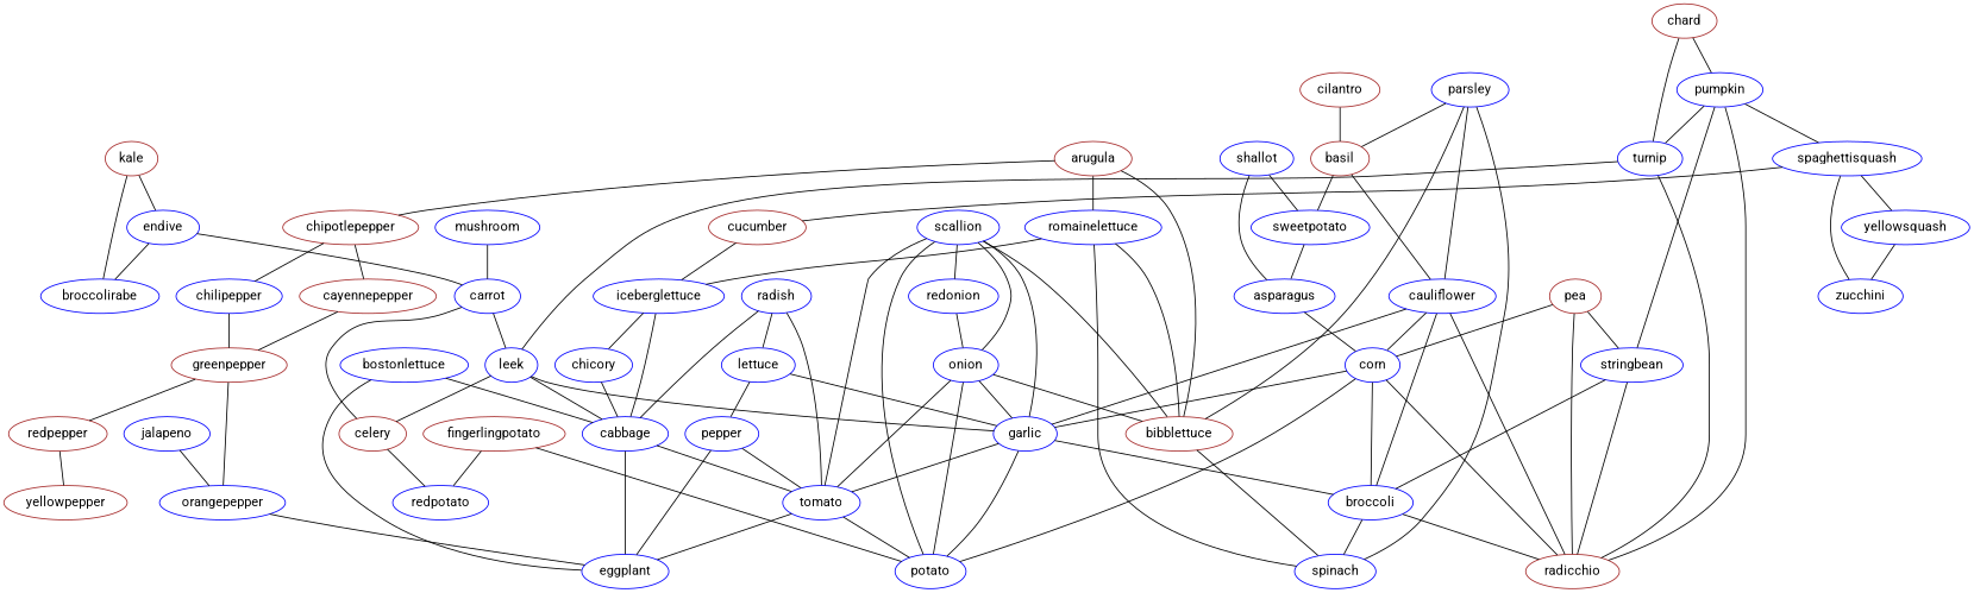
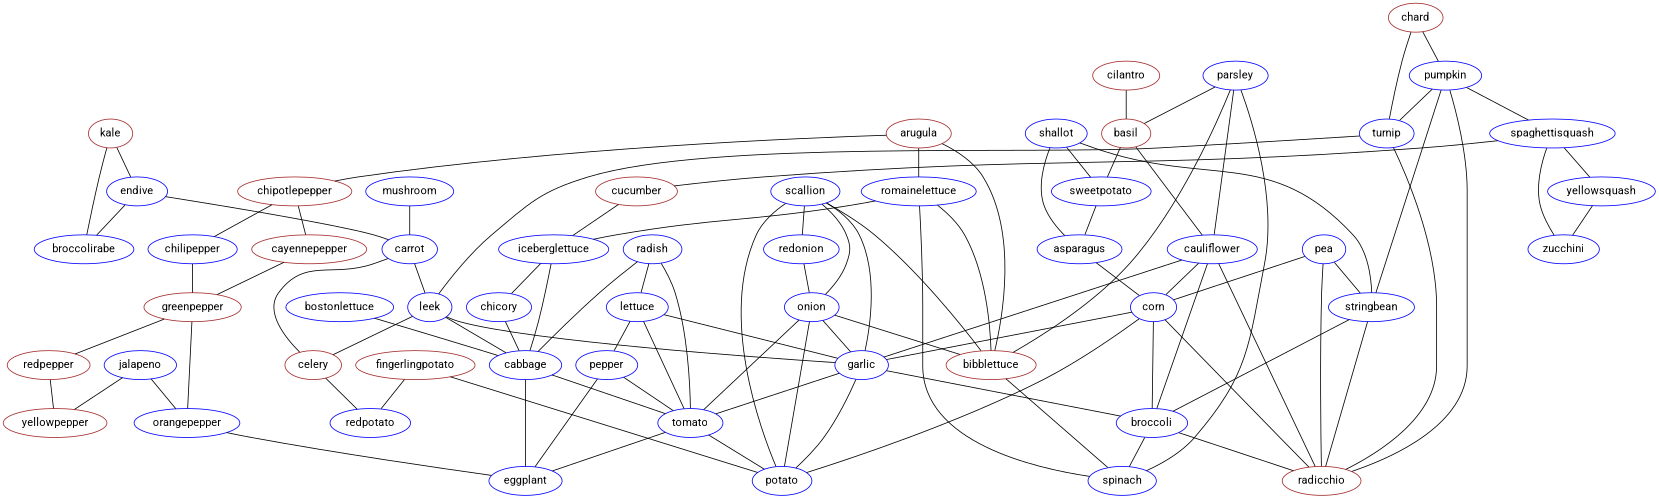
  strict graph {
    fontname=Roboto
    node [color=blue fontname=Roboto]
    edge [fontname=Roboto weight=1]
    kale [color=brown]
    endive
    broccolirabe
    carrot
    radish
    lettuce
    cabbage
    tomato
    pepper
    garlic
    eggplant
    potato
    basil [color=brown]
    parsley
    cauliflower
    bibblettuce [color=brown]
    spinach
    sweetpotato
    radicchio [color=brown]
    corn
    broccoli
    arugula [color=brown]
    chipotlepepper [color=brown]
    romainelettuce
    chilipepper
    cayennepepper [color=brown]
    iceberglettuce
    greenpepper [color=brown]
    redpepper [color=brown]
    orangepepper
    scallion
    redonion
    onion
    cilantro [color=brown]
    chard [color=brown]
    pumpkin
    turnip
    spaghettisquash
    stringbean
    leek
    asparagus
    cucumber [color=brown]
    yellowsquash
    zucchini
    celery [color=brown]
    mushroom
    shallot
    chicory
-   pea [color=brown]
+   pea
    yellowpepper [color=brown]
    bostonlettuce
    redpotato
    jalapeno
    fingerlingpotato [color=brown]
    kale -- endive
    kale -- broccolirabe
    endive -- broccolirabe
    endive -- carrot
    carrot -- leek
    carrot -- celery
    radish -- lettuce
    radish -- cabbage
    radish -- tomato
-   scallion -- tomato
+   lettuce -- tomato
    lettuce -- pepper
    lettuce -- garlic
    cabbage -- tomato
    cabbage -- eggplant
    tomato -- eggplant
    tomato -- potato
    pepper -- tomato
    pepper -- eggplant
    garlic -- tomato
    garlic -- potato
    garlic -- broccoli
    basil -- cauliflower
    basil -- sweetpotato
    parsley -- basil
    parsley -- cauliflower
    parsley -- bibblettuce
    parsley -- spinach
    cauliflower -- garlic
    cauliflower -- radicchio
    cauliflower -- corn
    cauliflower -- broccoli
    bibblettuce -- spinach
    sweetpotato -- asparagus
    corn -- garlic
    corn -- potato
    corn -- radicchio
    corn -- broccoli
    broccoli -- spinach
    broccoli -- radicchio
    arugula -- bibblettuce
    arugula -- chipotlepepper
    arugula -- romainelettuce
    chipotlepepper -- chilipepper
    chipotlepepper -- cayennepepper
    romainelettuce -- bibblettuce
    romainelettuce -- spinach
    romainelettuce -- iceberglettuce
    chilipepper -- greenpepper
    cayennepepper -- greenpepper
    iceberglettuce -- cabbage
    iceberglettuce -- chicory
    greenpepper -- redpepper
    greenpepper -- orangepepper
    redpepper -- yellowpepper
    orangepepper -- eggplant
    scallion -- garlic
    scallion -- potato
    scallion -- bibblettuce
    scallion -- redonion
    scallion -- onion
    redonion -- onion
    onion -- tomato
    onion -- garlic
    onion -- potato
    onion -- bibblettuce
    cilantro -- basil
    chard -- pumpkin
    chard -- turnip
    pumpkin -- radicchio
    pumpkin -- turnip
    pumpkin -- spaghettisquash
    pumpkin -- stringbean
    turnip -- radicchio
    turnip -- leek
    spaghettisquash -- cucumber
    spaghettisquash -- yellowsquash
    spaghettisquash -- zucchini
    stringbean -- radicchio
    stringbean -- broccoli
    leek -- cabbage
    leek -- garlic
    leek -- celery
    asparagus -- corn
    cucumber -- iceberglettuce
    yellowsquash -- zucchini
    celery -- redpotato
    mushroom -- carrot
    shallot -- sweetpotato
+   shallot -- stringbean
    shallot -- asparagus
    chicory -- cabbage
    pea -- radicchio
    pea -- corn
    pea -- stringbean
    bostonlettuce -- cabbage
-   bostonlettuce -- eggplant
    jalapeno -- orangepepper
+   jalapeno -- yellowpepper
    fingerlingpotato -- potato
    fingerlingpotato -- redpotato
  }
